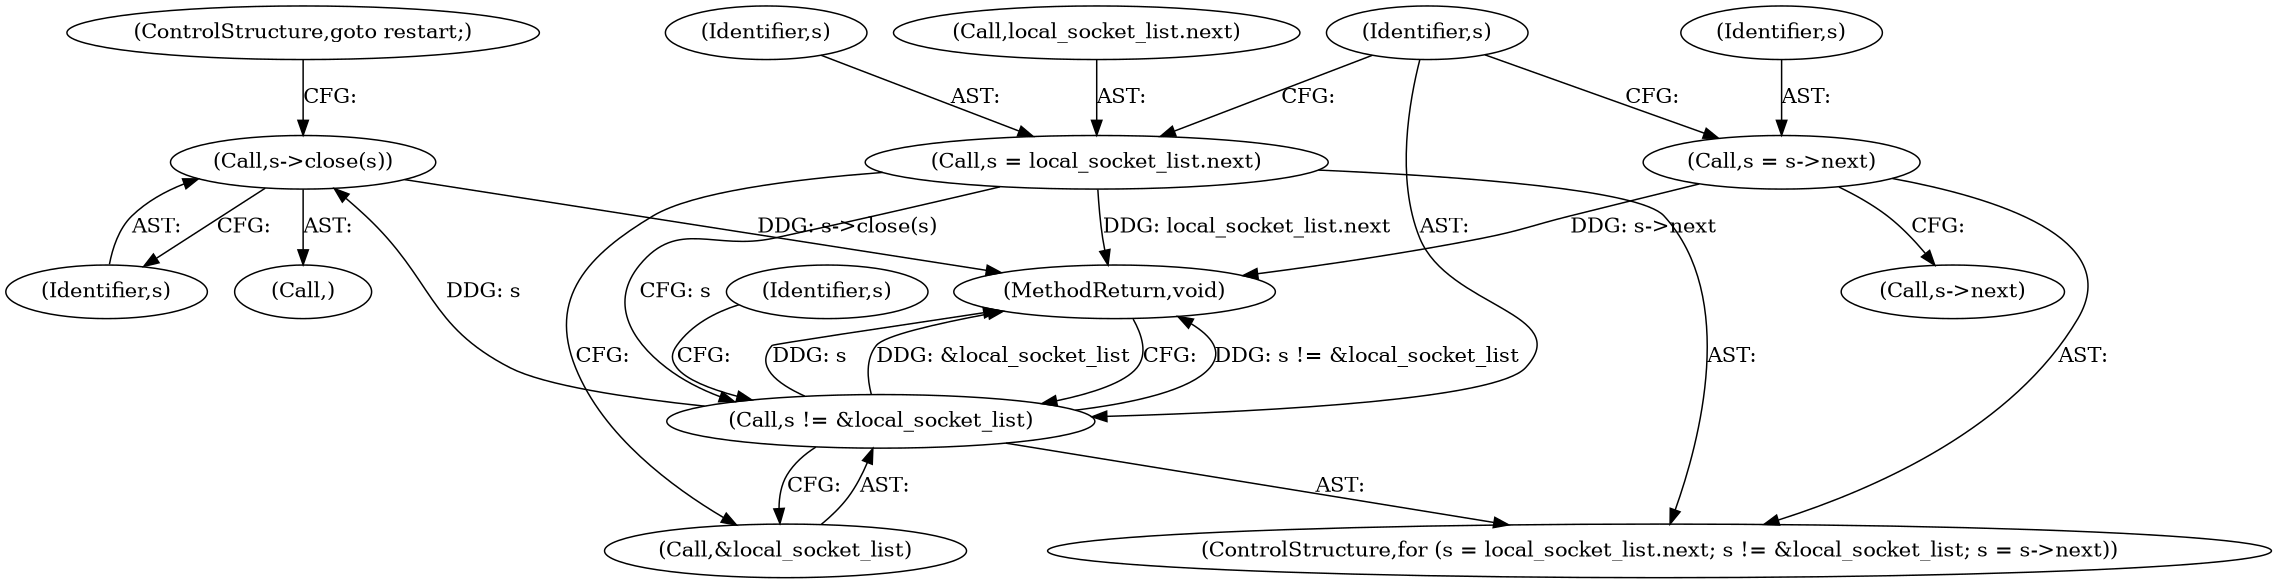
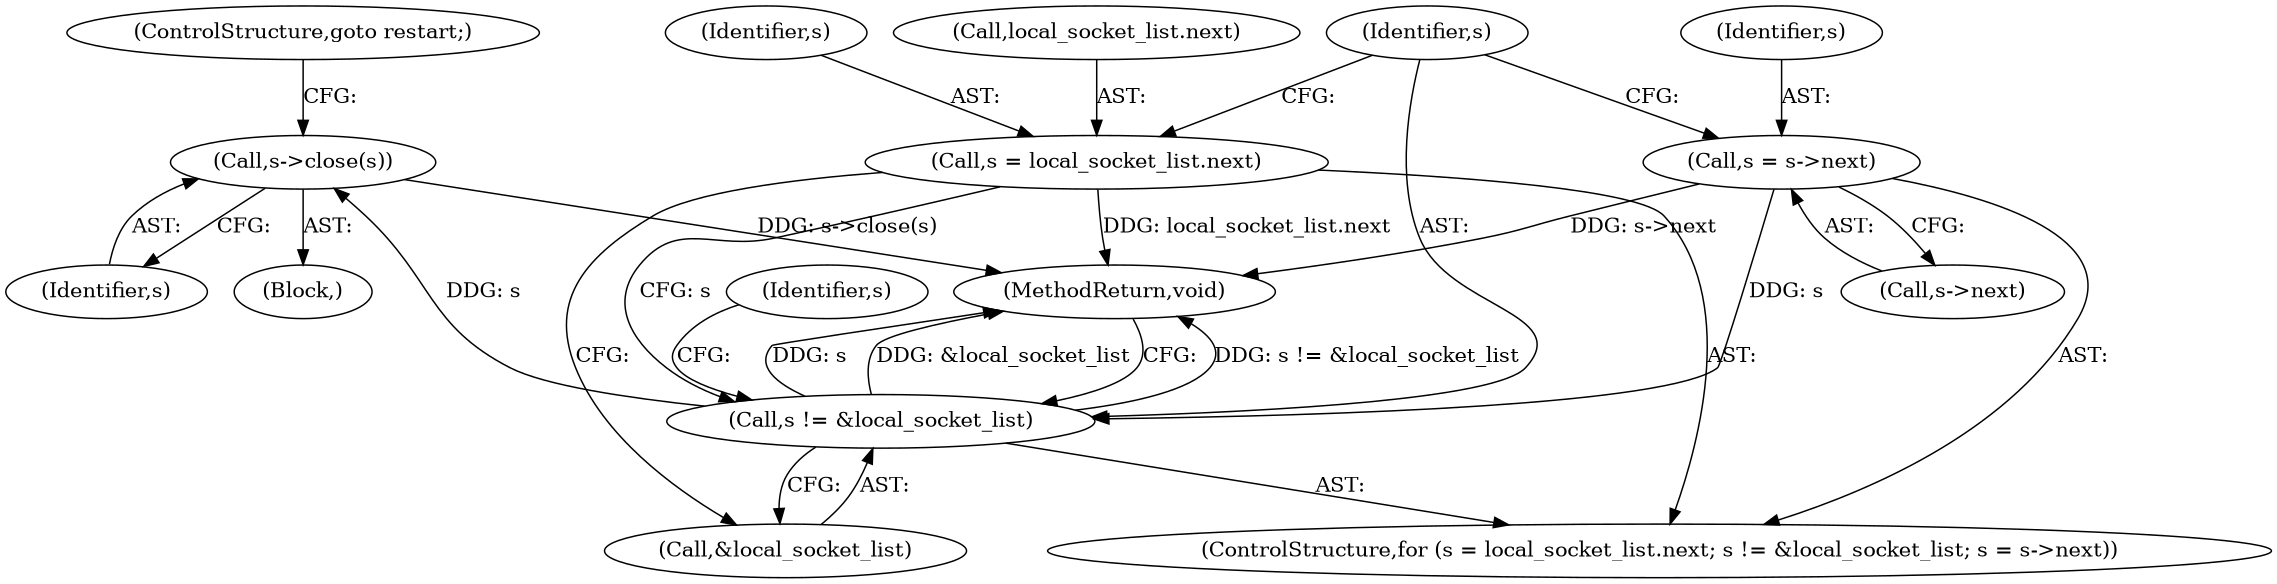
  digraph {
    n1 [label="(Call,s->close(s))"]
    n2 [label="(Identifier,s)"]
    n3 [label="(MethodReturn,void)"]
-   n4 [label="(Call,)"]
+   n4 [label="(Block,)"]
    n5 [label="(Call,s != &local_socket_list)"]
    n6 [label="(Call,&local_socket_list)"]
    n7 [label="(ControlStructure,for (s = local_socket_list.next; s != &local_socket_list; s = s->next))"]
    n8 [label="(Call,s = local_socket_list.next)"]
    n9 [label="(Call,local_socket_list.next)"]
    n10 [label="(Call,s = s->next)"]
    n11 [label="(Call,s->next)"]
    n12 [label="(Identifier,s)"]
    n13 [label="(Identifier,s)"]
    n14 [label="(Identifier,s)"]
    n15 [label="(Identifier,s)"]
    n16 [label="(ControlStructure,goto restart;)"]
    n1 -> n2 [label="CFG: "]
    n1 -> n3 [label="DDG: s->close(s)"]
    n1 -> n4 [label="AST: "]
    n2 -> n1 [label="AST: "]
    n3 -> n5 [label="CFG: "]
    n5 -> n1 [label="DDG: s"]
    n5 -> n3 [label="DDG: s != &local_socket_list"]
    n5 -> n3 [label="DDG: s"]
    n5 -> n3 [label="DDG: &local_socket_list"]
    n5 -> n6 [label="CFG: "]
    n5 -> n7 [label="AST: "]
    n6 -> n5 [label="AST: "]
    n8 -> n3 [label="DDG: local_socket_list.next"]
    n8 -> n5 [label="CFG: s"]
    n8 -> n6 [label="CFG: "]
    n8 -> n7 [label="AST: "]
    n9 -> n8 [label="AST: "]
    n10 -> n3 [label="DDG: s->next"]
+   n10 -> n5 [label="DDG: s"]
    n10 -> n7 [label="AST: "]
    n10 -> n11 [label="CFG: "]
+   n11 -> n10 [label="AST: "]
    n12 -> n8 [label="AST: "]
    n13 -> n5 [label="AST: "]
    n13 -> n8 [label="CFG: "]
    n13 -> n10 [label="CFG: "]
    n14 -> n10 [label="AST: "]
    n15 -> n5 [label="CFG: "]
    n16 -> n1 [label="CFG: "]
  }
